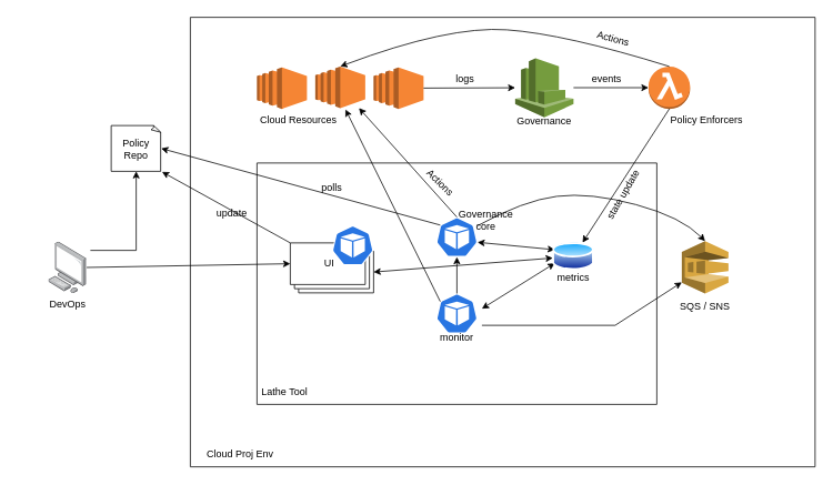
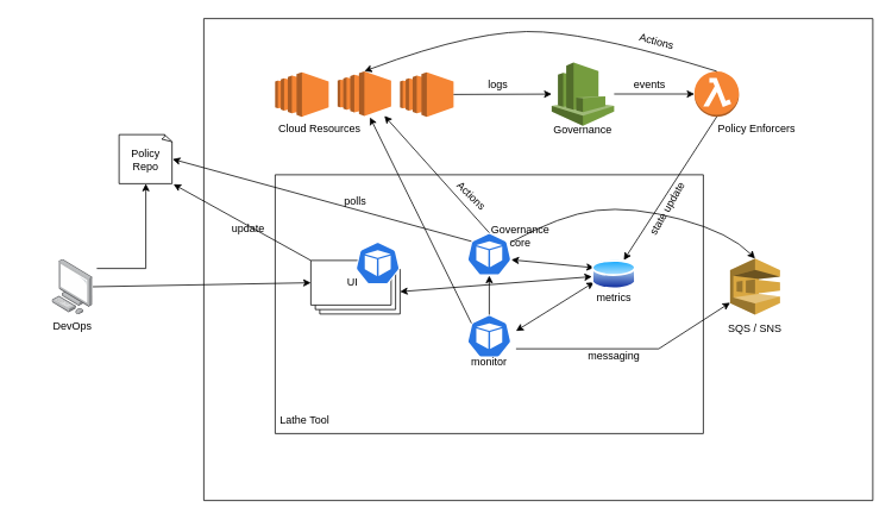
  <mxCell id="0" />
  <mxCell id="1" parent="0" />
  <mxCell id="2" value="" style="verticalLabelPosition=bottom;verticalAlign=top;html=1;shape=mxgraph.basic.rect;fillColor2=none;strokeWidth=1;size=20;indent=5;" vertex="1" parent="1"><mxGeometry x="228" y="20" width="750" height="540" as="geometry" /></mxCell>
  <mxCell id="3" value="" style="verticalLabelPosition=bottom;verticalAlign=top;html=1;shape=mxgraph.basic.rect;fillColor2=none;strokeWidth=1;size=20;indent=5;" vertex="1" parent="1"><mxGeometry x="308" y="195" width="480" height="290" as="geometry" /></mxCell>
  <mxCell id="4" value="" style="points=[];aspect=fixed;html=1;align=center;shadow=0;dashed=0;image;image=img/lib/allied_telesis/computer_and_terminals/Personal_Computer.svg;" vertex="1" parent="1"><mxGeometry x="58" y="290" width="45.6" height="61.8" as="geometry" /></mxCell>
  <mxCell id="5" value="" style="shape=image;html=1;verticalAlign=top;verticalLabelPosition=bottom;labelBackgroundColor=#ffffff;imageAspect=0;aspect=fixed;image=https://cdn1.iconfinder.com/data/icons/picons-social/57/github_rounded-128.png" vertex="1" parent="1"><mxGeometry x="138" y="90" width="50" height="50" as="geometry" /></mxCell>
  <mxCell id="6" value="Policy&lt;br&gt;Repo" style="whiteSpace=wrap;html=1;shape=mxgraph.basic.document" vertex="1" parent="1"><mxGeometry x="133" y="150" width="60" height="55" as="geometry" /></mxCell>
  <mxCell id="7" value="" style="endArrow=classic;html=1;rounded=0;entryX=0.5;entryY=1;entryDx=0;entryDy=0;entryPerimeter=0;" edge="1" parent="1" target="6"><mxGeometry width="50" height="50" relative="1" as="geometry"><mxPoint x="108" y="300" as="sourcePoint" /><mxPoint x="168" y="300" as="targetPoint" /><Array as="points"><mxPoint x="163" y="300" /></Array></mxGeometry></mxCell>
  <mxCell id="8" value="" style="outlineConnect=0;dashed=0;verticalLabelPosition=bottom;verticalAlign=top;align=center;html=1;shape=mxgraph.aws3.ec2;fillColor=#F58534;gradientColor=none;" vertex="1" parent="1"><mxGeometry x="308" y="80" width="60" height="50" as="geometry" /></mxCell>
  <mxCell id="9" value="" style="outlineConnect=0;dashed=0;verticalLabelPosition=bottom;verticalAlign=top;align=center;html=1;shape=mxgraph.aws3.ec2;fillColor=#F58534;gradientColor=none;" vertex="1" parent="1"><mxGeometry x="378" y="79" width="60" height="50" as="geometry" /></mxCell>
  <mxCell id="10" value="" style="outlineConnect=0;dashed=0;verticalLabelPosition=bottom;verticalAlign=top;align=center;html=1;shape=mxgraph.aws3.ec2;fillColor=#F58534;gradientColor=none;" vertex="1" parent="1"><mxGeometry x="448" y="80" width="60" height="50" as="geometry" /></mxCell>
  <mxCell id="11" value="" style="outlineConnect=0;dashed=0;verticalLabelPosition=bottom;verticalAlign=top;align=center;html=1;shape=mxgraph.aws3.cloudwatch;fillColor=#759C3E;gradientColor=none;" vertex="1" parent="1"><mxGeometry x="618" y="69" width="70" height="71" as="geometry" /></mxCell>
  <mxCell id="12" value="" style="outlineConnect=0;dashed=0;verticalLabelPosition=bottom;verticalAlign=top;align=center;html=1;shape=mxgraph.aws3.lambda_function;fillColor=#F58534;gradientColor=none;" vertex="1" parent="1"><mxGeometry x="778" y="79" width="50" height="51" as="geometry" /></mxCell>
  <mxCell id="13" value="" style="sketch=0;html=1;dashed=0;whitespace=wrap;fillColor=#2875E2;strokeColor=#ffffff;points=[[0.005,0.63,0],[0.1,0.2,0],[0.9,0.2,0],[0.5,0,0],[0.995,0.63,0],[0.72,0.99,0],[0.5,1,0],[0.28,0.99,0]];shape=mxgraph.kubernetes.icon;prIcon=pod" vertex="1" parent="1"><mxGeometry x="523" y="260" width="50" height="48" as="geometry" /></mxCell>
  <mxCell id="14" value="" style="verticalLabelPosition=bottom;verticalAlign=top;html=1;shape=mxgraph.basic.layered_rect;dx=10;outlineConnect=0;" vertex="1" parent="1"><mxGeometry x="348" y="291" width="100" height="60" as="geometry" /></mxCell>
  <mxCell id="15" value="" style="sketch=0;html=1;dashed=0;whitespace=wrap;fillColor=#2875E2;strokeColor=#ffffff;points=[[0.005,0.63,0],[0.1,0.2,0],[0.9,0.2,0],[0.5,0,0],[0.995,0.63,0],[0.72,0.99,0],[0.5,1,0],[0.28,0.99,0]];shape=mxgraph.kubernetes.icon;prIcon=pod" vertex="1" parent="1"><mxGeometry x="523" y="351.8" width="50" height="48" as="geometry" /></mxCell>
  <mxCell id="16" value="" style="endArrow=classic;html=1;rounded=0;entryX=0;entryY=0;entryDx=0;entryDy=25;entryPerimeter=0;" edge="1" parent="1" source="4" target="14"><mxGeometry width="50" height="50" relative="1" as="geometry"><mxPoint x="58" y="490" as="sourcePoint" /><mxPoint x="108" y="440" as="targetPoint" /></mxGeometry></mxCell>
  <mxCell id="17" value="" style="endArrow=classic;html=1;rounded=0;exitX=0.5;exitY=0;exitDx=0;exitDy=0;exitPerimeter=0;" edge="1" parent="1" source="13" target="9"><mxGeometry width="50" height="50" relative="1" as="geometry"><mxPoint x="478" y="180" as="sourcePoint" /><mxPoint x="528" y="130" as="targetPoint" /></mxGeometry></mxCell>
  <mxCell id="18" value="" style="endArrow=classic;html=1;rounded=0;exitX=0.1;exitY=0.2;exitDx=0;exitDy=0;exitPerimeter=0;entryX=1;entryY=0.5;entryDx=0;entryDy=0;entryPerimeter=0;" edge="1" parent="1" source="13" target="6"><mxGeometry width="50" height="50" relative="1" as="geometry"><mxPoint x="418" y="260" as="sourcePoint" /><mxPoint x="468" y="210" as="targetPoint" /></mxGeometry></mxCell>
  <mxCell id="19" value="" style="endArrow=classic;html=1;rounded=0;entryX=1.017;entryY=1.012;entryDx=0;entryDy=0;entryPerimeter=0;exitX=0;exitY=0;exitDx=0;exitDy=0;exitPerimeter=0;" edge="1" parent="1" source="14" target="6"><mxGeometry width="50" height="50" relative="1" as="geometry"><mxPoint x="198" y="290" as="sourcePoint" /><mxPoint x="248" y="240" as="targetPoint" /></mxGeometry></mxCell>
  <mxCell id="20" value="" style="endArrow=classic;html=1;rounded=0;exitX=1;exitY=0.5;exitDx=0;exitDy=0;exitPerimeter=0;" edge="1" parent="1" source="10" target="11"><mxGeometry width="50" height="50" relative="1" as="geometry"><mxPoint x="538" y="130" as="sourcePoint" /><mxPoint x="588" y="80" as="targetPoint" /></mxGeometry></mxCell>
  <mxCell id="21" value="" style="endArrow=classic;html=1;rounded=0;entryX=0;entryY=0.5;entryDx=0;entryDy=0;entryPerimeter=0;" edge="1" parent="1" source="11" target="12"><mxGeometry width="50" height="50" relative="1" as="geometry"><mxPoint x="708" y="140" as="sourcePoint" /><mxPoint x="758" y="90" as="targetPoint" /></mxGeometry></mxCell>
  <mxCell id="22" value="" style="endArrow=classic;html=1;rounded=0;exitX=0.5;exitY=1;exitDx=0;exitDy=0;exitPerimeter=0;" edge="1" parent="1" source="12" target="50"><mxGeometry width="50" height="50" relative="1" as="geometry"><mxPoint x="838" y="220" as="sourcePoint" /><mxPoint x="888" y="170" as="targetPoint" /></mxGeometry></mxCell>
  <mxCell id="23" value="" style="endArrow=classic;startArrow=classic;html=1;rounded=0;entryX=0;entryY=0.75;entryDx=0;entryDy=0;" edge="1" parent="1" target="50"><mxGeometry width="50" height="50" relative="1" as="geometry"><mxPoint x="578" y="370" as="sourcePoint" /><mxPoint x="648" y="350" as="targetPoint" /></mxGeometry></mxCell>
  <mxCell id="24" value="" style="endArrow=classic;startArrow=classic;html=1;rounded=0;exitX=0.995;exitY=0.63;exitDx=0;exitDy=0;exitPerimeter=0;entryX=0;entryY=0.25;entryDx=0;entryDy=0;" edge="1" parent="1" source="13" target="50"><mxGeometry width="50" height="50" relative="1" as="geometry"><mxPoint x="578" y="330" as="sourcePoint" /><mxPoint x="628" y="280" as="targetPoint" /></mxGeometry></mxCell>
  <mxCell id="25" value="" style="endArrow=classic;startArrow=classic;html=1;rounded=0;exitX=0;exitY=0;exitDx=100;exitDy=35;exitPerimeter=0;" edge="1" parent="1" source="14" target="50"><mxGeometry width="50" height="50" relative="1" as="geometry"><mxPoint x="408" y="440" as="sourcePoint" /><mxPoint x="458" y="390" as="targetPoint" /></mxGeometry></mxCell>
  <mxCell id="26" value="Cloud Resources" style="text;html=1;strokeColor=none;fillColor=none;align=center;verticalAlign=middle;whiteSpace=wrap;rounded=0;" vertex="1" parent="1"><mxGeometry x="298" y="129" width="120" height="30" as="geometry" /></mxCell>
  <mxCell id="27" value="Governance" style="text;html=1;strokeColor=none;fillColor=none;align=center;verticalAlign=middle;whiteSpace=wrap;rounded=0;" vertex="1" parent="1"><mxGeometry x="593" y="130" width="120" height="30" as="geometry" /></mxCell>
  <mxCell id="28" value="Policy Enforcers" style="text;html=1;strokeColor=none;fillColor=none;align=center;verticalAlign=middle;whiteSpace=wrap;rounded=0;" vertex="1" parent="1"><mxGeometry x="788" y="129" width="120" height="30" as="geometry" /></mxCell>
  <mxCell id="29" value="" style="curved=1;endArrow=classic;html=1;rounded=0;exitX=0.5;exitY=0;exitDx=0;exitDy=0;exitPerimeter=0;entryX=0.5;entryY=0;entryDx=0;entryDy=0;entryPerimeter=0;" edge="1" parent="1" source="12" target="9"><mxGeometry width="50" height="50" relative="1" as="geometry"><mxPoint x="538" y="80" as="sourcePoint" /><mxPoint x="588" y="30" as="targetPoint" /><Array as="points"><mxPoint x="678" y="40" /><mxPoint x="538" y="30" /></Array></mxGeometry></mxCell>
  <mxCell id="30" value="Actions" style="text;html=1;strokeColor=none;fillColor=none;align=center;verticalAlign=middle;whiteSpace=wrap;rounded=0;rotation=15;" vertex="1" parent="1"><mxGeometry x="676" y="31" width="120" height="30" as="geometry" /></mxCell>
  <mxCell id="31" value="Actions" style="text;html=1;strokeColor=none;fillColor=none;align=center;verticalAlign=middle;whiteSpace=wrap;rounded=0;rotation=45;" vertex="1" parent="1"><mxGeometry x="468" y="204" width="120" height="30" as="geometry" /></mxCell>
  <mxCell id="32" value="logs&lt;span style=&quot;caret-color: rgba(0, 0, 0, 0); color: rgba(0, 0, 0, 0); font-family: monospace; font-size: 0px; text-align: start;&quot;&gt;%3CmxGraphModel%3E%3Croot%3E%3CmxCell%20id%3D%220%22%2F%3E%3CmxCell%20id%3D%221%22%20parent%3D%220%22%2F%3E%3CmxCell%20id%3D%222%22%20value%3D%22Cloudwatch%22%20style%3D%22text%3Bhtml%3D1%3BstrokeColor%3Dnone%3BfillColor%3Dnone%3Balign%3Dcenter%3BverticalAlign%3Dmiddle%3BwhiteSpace%3Dwrap%3Brounded%3D0%3B%22%20vertex%3D%221%22%20parent%3D%221%22%3E%3CmxGeometry%20x%3D%22635%22%20y%3D%22190%22%20width%3D%22120%22%20height%3D%2230%22%20as%3D%22geometry%22%2F%3E%3C%2FmxCell%3E%3C%2Froot%3E%3C%2FmxGraphModel%3E&lt;/span&gt;" style="text;html=1;strokeColor=none;fillColor=none;align=center;verticalAlign=middle;whiteSpace=wrap;rounded=0;" vertex="1" parent="1"><mxGeometry x="498" y="79" width="120" height="30" as="geometry" /></mxCell>
  <mxCell id="33" value="events" style="text;html=1;strokeColor=none;fillColor=none;align=center;verticalAlign=middle;whiteSpace=wrap;rounded=0;" vertex="1" parent="1"><mxGeometry x="668" y="79" width="120" height="30" as="geometry" /></mxCell>
  <mxCell id="34" value="state update" style="text;html=1;strokeColor=none;fillColor=none;align=center;verticalAlign=middle;whiteSpace=wrap;rounded=0;rotation=-60;" vertex="1" parent="1"><mxGeometry x="688" y="218" width="120" height="30" as="geometry" /></mxCell>
  <mxCell id="35" value="metrics" style="text;html=1;strokeColor=none;fillColor=none;align=center;verticalAlign=middle;whiteSpace=wrap;rounded=0;" vertex="1" parent="1"><mxGeometry x="628" y="318" width="120" height="30" as="geometry" /></mxCell>
  <mxCell id="36" value="polls" style="text;html=1;strokeColor=none;fillColor=none;align=center;verticalAlign=middle;whiteSpace=wrap;rounded=0;" vertex="1" parent="1"><mxGeometry x="338" y="210" width="120" height="30" as="geometry" /></mxCell>
  <mxCell id="37" value="update" style="text;html=1;strokeColor=none;fillColor=none;align=center;verticalAlign=middle;whiteSpace=wrap;rounded=0;" vertex="1" parent="1"><mxGeometry x="218" y="240" width="120" height="30" as="geometry" /></mxCell>
  <mxCell id="38" value="UI" style="text;html=1;strokeColor=none;fillColor=none;align=center;verticalAlign=middle;whiteSpace=wrap;rounded=0;" vertex="1" parent="1"><mxGeometry x="335" y="300" width="120" height="30" as="geometry" /></mxCell>
  <mxCell id="39" value="monitor" style="text;html=1;strokeColor=none;fillColor=none;align=center;verticalAlign=middle;whiteSpace=wrap;rounded=0;" vertex="1" parent="1"><mxGeometry x="488" y="390" width="120" height="30" as="geometry" /></mxCell>
  <mxCell id="40" value="Governance &lt;br&gt;core" style="text;html=1;strokeColor=none;fillColor=none;align=center;verticalAlign=middle;whiteSpace=wrap;rounded=0;" vertex="1" parent="1"><mxGeometry x="523" y="249" width="120" height="30" as="geometry" /></mxCell>
  <mxCell id="41" value="DevOps" style="text;html=1;strokeColor=none;fillColor=none;align=center;verticalAlign=middle;whiteSpace=wrap;rounded=0;" vertex="1" parent="1"><mxGeometry x="20.8" y="350" width="120" height="30" as="geometry" /></mxCell>
  <mxCell id="42" value="Lathe Tool&amp;nbsp;" style="text;html=1;strokeColor=none;fillColor=none;align=center;verticalAlign=middle;whiteSpace=wrap;rounded=0;" vertex="1" parent="1"><mxGeometry x="283" y="455" width="120" height="30" as="geometry" /></mxCell>
- <mxCell id="43" value="Cloud Proj Env" style="text;html=1;strokeColor=none;fillColor=none;align=center;verticalAlign=middle;whiteSpace=wrap;rounded=0;" vertex="1" parent="1"><mxGeometry x="228" y="530" width="120" height="30" as="geometry" /></mxCell>
  <mxCell id="44" value="" style="sketch=0;html=1;dashed=0;whitespace=wrap;fillColor=#2875E2;strokeColor=#ffffff;points=[[0.005,0.63,0],[0.1,0.2,0],[0.9,0.2,0],[0.5,0,0],[0.995,0.63,0],[0.72,0.99,0],[0.5,1,0],[0.28,0.99,0]];shape=mxgraph.kubernetes.icon;prIcon=pod" vertex="1" parent="1"><mxGeometry x="398" y="270" width="50" height="48" as="geometry" /></mxCell>
  <mxCell id="45" value="" style="endArrow=classic;html=1;rounded=0;exitX=0.1;exitY=0.2;exitDx=0;exitDy=0;exitPerimeter=0;entryX=0.969;entryY=0.056;entryDx=0;entryDy=0;entryPerimeter=0;" edge="1" parent="1" source="15" target="26"><mxGeometry width="50" height="50" relative="1" as="geometry"><mxPoint x="538" y="320" as="sourcePoint" /><mxPoint x="588" y="270" as="targetPoint" /></mxGeometry></mxCell>
  <mxCell id="46" value="" style="endArrow=classic;html=1;rounded=0;exitX=0.5;exitY=0;exitDx=0;exitDy=0;exitPerimeter=0;entryX=0.5;entryY=1;entryDx=0;entryDy=0;entryPerimeter=0;" edge="1" parent="1" source="15" target="13"><mxGeometry width="50" height="50" relative="1" as="geometry"><mxPoint x="538" y="320" as="sourcePoint" /><mxPoint x="588" y="270" as="targetPoint" /></mxGeometry></mxCell>
  <mxCell id="47" value="" style="outlineConnect=0;dashed=0;verticalLabelPosition=bottom;verticalAlign=top;align=center;html=1;shape=mxgraph.aws3.sqs;fillColor=#D9A741;gradientColor=none;" vertex="1" parent="1"><mxGeometry x="818" y="288.8" width="56" height="63" as="geometry" /></mxCell>
  <mxCell id="48" value="" style="endArrow=classic;html=1;rounded=0;exitX=0.75;exitY=0;exitDx=0;exitDy=0;" edge="1" parent="1" source="39" target="47"><mxGeometry width="50" height="50" relative="1" as="geometry"><mxPoint x="598" y="449.8" as="sourcePoint" /><mxPoint x="648" y="399.8" as="targetPoint" /><Array as="points"><mxPoint x="738" y="390" /></Array></mxGeometry></mxCell>
+ <mxCell id="49" value="messaging" style="text;html=1;strokeColor=none;fillColor=none;align=center;verticalAlign=middle;whiteSpace=wrap;rounded=0;" vertex="1" parent="1"><mxGeometry x="628" y="383" width="120" height="30" as="geometry" /></mxCell>
  <mxCell id="50" value="" style="aspect=fixed;perimeter=ellipsePerimeter;html=1;align=center;shadow=0;dashed=0;spacingTop=3;image;image=img/lib/active_directory/database.svg;" vertex="1" parent="1"><mxGeometry x="663" y="288.8" width="50" height="37" as="geometry" /></mxCell>
  <mxCell id="51" value="SQS / SNS" style="text;html=1;strokeColor=none;fillColor=none;align=center;verticalAlign=middle;whiteSpace=wrap;rounded=0;" vertex="1" parent="1"><mxGeometry x="786" y="353" width="120" height="30" as="geometry" /></mxCell>
  <mxCell id="52" value="" style="curved=1;endArrow=classic;html=1;rounded=0;entryX=0.5;entryY=0;entryDx=0;entryDy=0;entryPerimeter=0;" edge="1" parent="1" source="13" target="47"><mxGeometry width="50" height="50" relative="1" as="geometry"><mxPoint x="538" y="320" as="sourcePoint" /><mxPoint x="588" y="270" as="targetPoint" /><Array as="points"><mxPoint x="628" y="240" /><mxPoint x="708" y="230" /><mxPoint x="818" y="260" /></Array></mxGeometry></mxCell>
